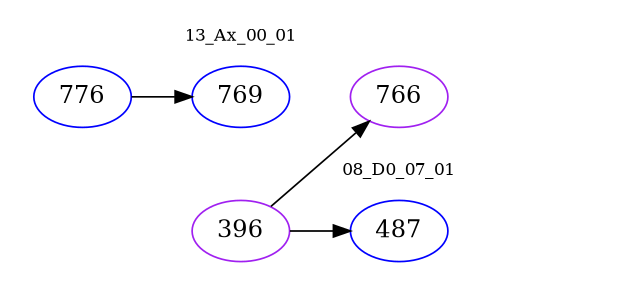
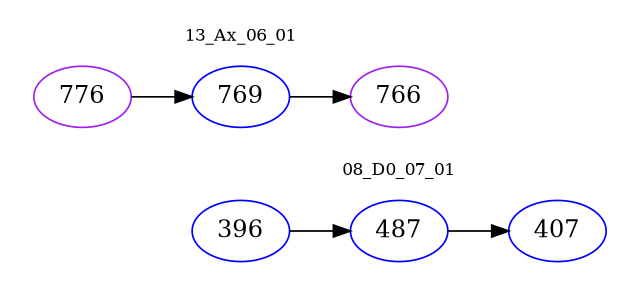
  digraph {
    rankdir=LR
    node [color=blue]
    edge [color=black]
-   n1 [label=776]
+   n1 [color=purple label=776]
    n2 [label=769]
    n3 [color=purple label=766]
-   n4 [color=purple label=396]
+   n4 [label=396]
    n5 [label=487]
+   n6 [label=407]
    subgraph cluster_1 {
      color=white
      fontsize=10
-     label="13_Ax_00_01"
+     label="13_Ax_06_01"
      n1
      n2
      n3
    }
    subgraph cluster_2 {
      color=white
      fontsize=10
      label="08_D0_07_01"
      n4
      n5
+     n6
    }
    n1 -> n2
-   n4 -> n3
+   n2 -> n3
    n4 -> n5
+   n5 -> n6
  }
